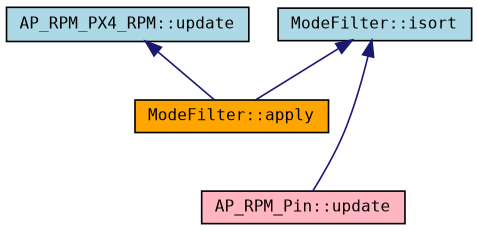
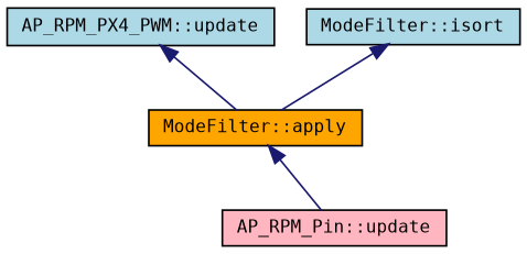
  digraph {
    fontname="DejaVu Sans Mono"
    rankdir=TB
    node [color=black fillcolor=lightblue fontname="DejaVu Sans Mono" fontsize=10 shape=record style=filled]
    edge [color=midnightblue dir=back fontname="DejaVu Sans Mono" fontsize=10 labelfontname=Helvetica labelfontsize=10 style=solid]
    n1 [fontcolor=black height=0.2 label="ModeFilter::isort" width=0.4]
    n2 [fillcolor=orange height=0.2 label="ModeFilter::apply" width=0.4]
    n3 [fillcolor=lightpink height=0.2 label="AP_RPM_Pin::update" width=0.4]
-   n4 [height=0.2 label="AP_RPM_PX4_RPM::update" width=0.4]
+   n4 [height=0.2 label="AP_RPM_PX4_PWM::update" width=0.4]
    n1 -> n2
-   n1 -> n3
+   n2 -> n3
    n4 -> n2
  }
